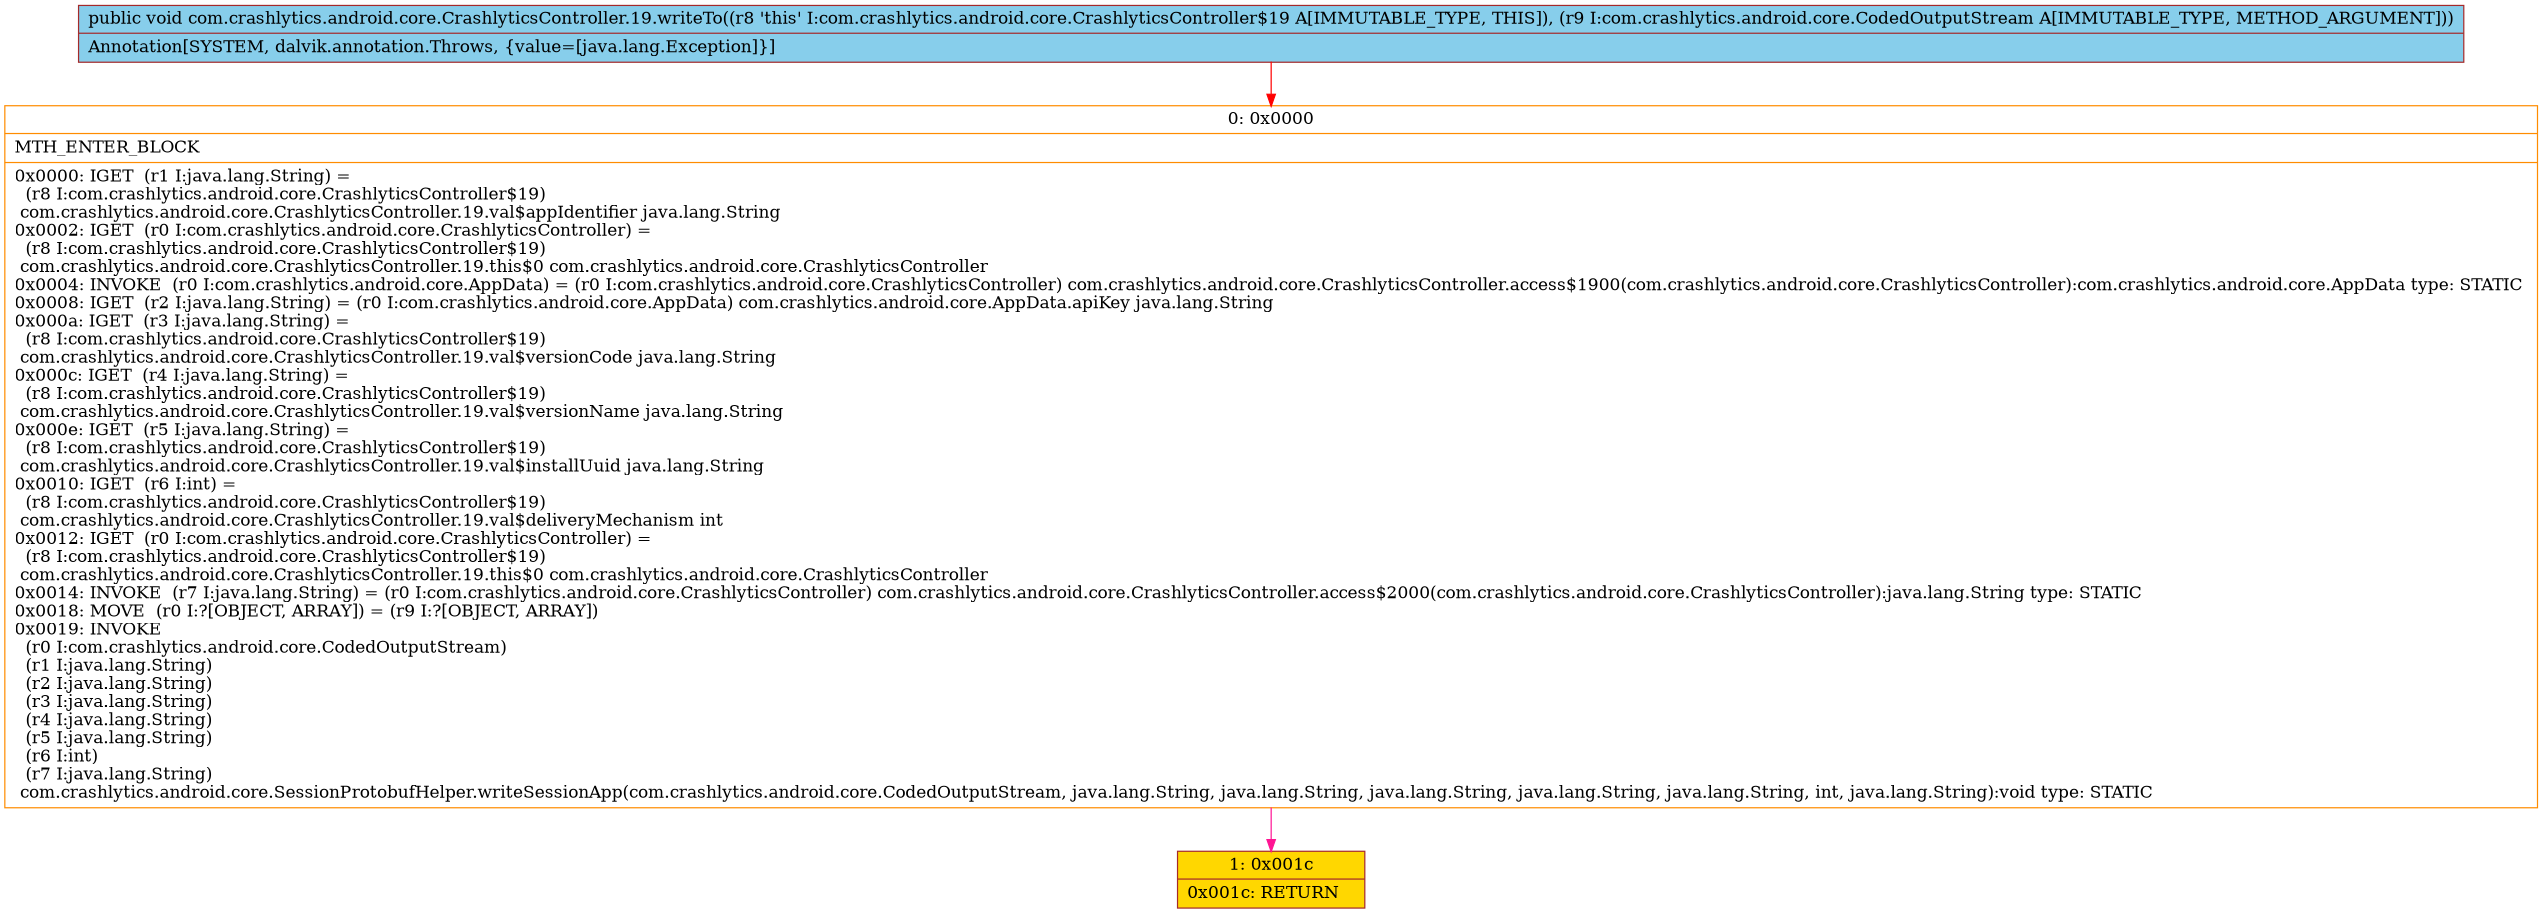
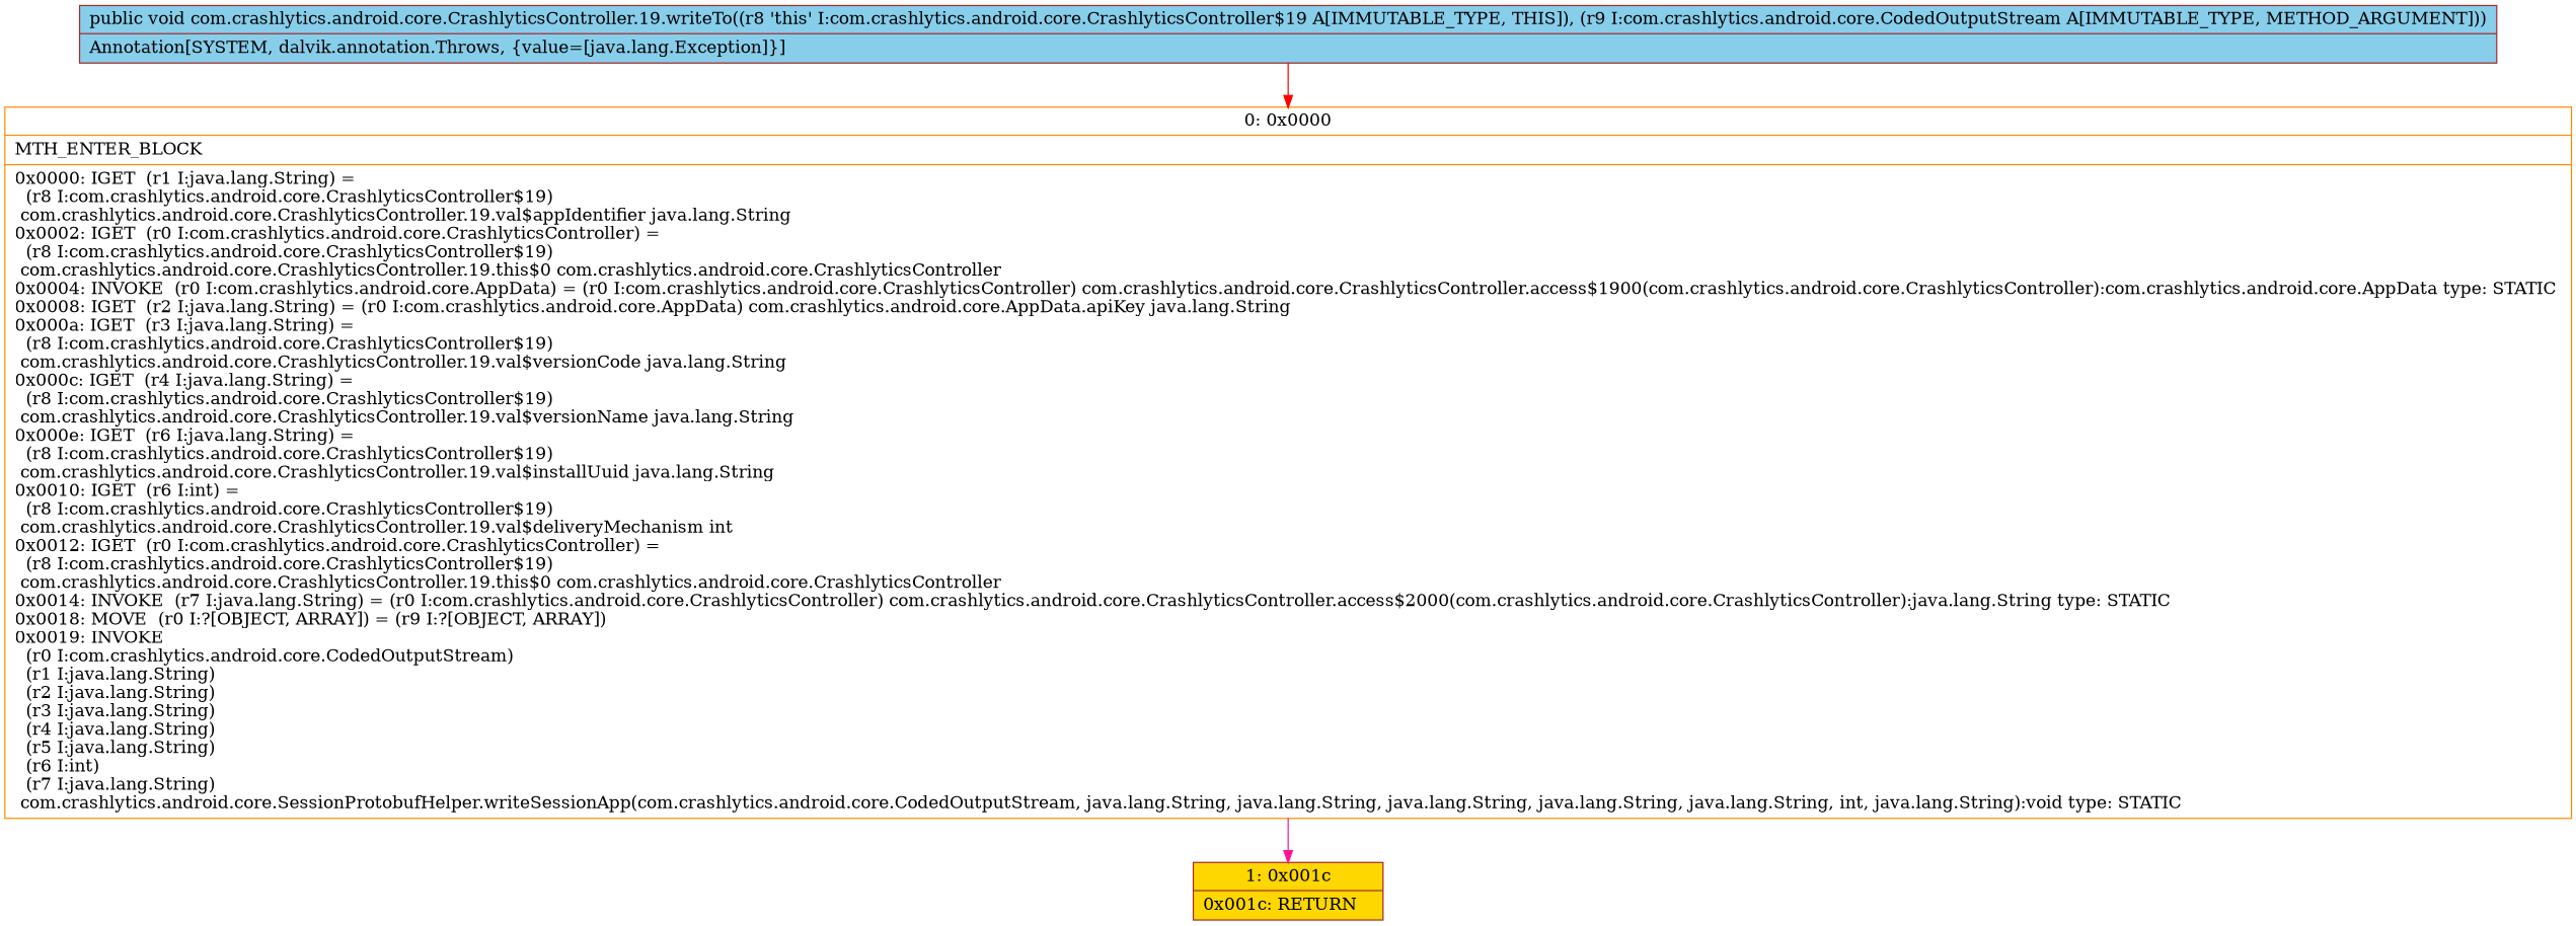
  digraph {
    node [shape=record style=filled color=brown]
-   n1 [label="{0\:\ 0x0000|MTH_ENTER_BLOCK\l|0x0000: IGET  (r1 I:java.lang.String) = \l  (r8 I:com.crashlytics.android.core.CrashlyticsController$19)\l com.crashlytics.android.core.CrashlyticsController.19.val$appIdentifier java.lang.String \l0x0002: IGET  (r0 I:com.crashlytics.android.core.CrashlyticsController) = \l  (r8 I:com.crashlytics.android.core.CrashlyticsController$19)\l com.crashlytics.android.core.CrashlyticsController.19.this$0 com.crashlytics.android.core.CrashlyticsController \l0x0004: INVOKE  (r0 I:com.crashlytics.android.core.AppData) = (r0 I:com.crashlytics.android.core.CrashlyticsController) com.crashlytics.android.core.CrashlyticsController.access$1900(com.crashlytics.android.core.CrashlyticsController):com.crashlytics.android.core.AppData type: STATIC \l0x0008: IGET  (r2 I:java.lang.String) = (r0 I:com.crashlytics.android.core.AppData) com.crashlytics.android.core.AppData.apiKey java.lang.String \l0x000a: IGET  (r3 I:java.lang.String) = \l  (r8 I:com.crashlytics.android.core.CrashlyticsController$19)\l com.crashlytics.android.core.CrashlyticsController.19.val$versionCode java.lang.String \l0x000c: IGET  (r4 I:java.lang.String) = \l  (r8 I:com.crashlytics.android.core.CrashlyticsController$19)\l com.crashlytics.android.core.CrashlyticsController.19.val$versionName java.lang.String \l0x000e: IGET  (r5 I:java.lang.String) = \l  (r8 I:com.crashlytics.android.core.CrashlyticsController$19)\l com.crashlytics.android.core.CrashlyticsController.19.val$installUuid java.lang.String \l0x0010: IGET  (r6 I:int) = \l  (r8 I:com.crashlytics.android.core.CrashlyticsController$19)\l com.crashlytics.android.core.CrashlyticsController.19.val$deliveryMechanism int \l0x0012: IGET  (r0 I:com.crashlytics.android.core.CrashlyticsController) = \l  (r8 I:com.crashlytics.android.core.CrashlyticsController$19)\l com.crashlytics.android.core.CrashlyticsController.19.this$0 com.crashlytics.android.core.CrashlyticsController \l0x0014: INVOKE  (r7 I:java.lang.String) = (r0 I:com.crashlytics.android.core.CrashlyticsController) com.crashlytics.android.core.CrashlyticsController.access$2000(com.crashlytics.android.core.CrashlyticsController):java.lang.String type: STATIC \l0x0018: MOVE  (r0 I:?[OBJECT, ARRAY]) = (r9 I:?[OBJECT, ARRAY]) \l0x0019: INVOKE  \l  (r0 I:com.crashlytics.android.core.CodedOutputStream)\l  (r1 I:java.lang.String)\l  (r2 I:java.lang.String)\l  (r3 I:java.lang.String)\l  (r4 I:java.lang.String)\l  (r5 I:java.lang.String)\l  (r6 I:int)\l  (r7 I:java.lang.String)\l com.crashlytics.android.core.SessionProtobufHelper.writeSessionApp(com.crashlytics.android.core.CodedOutputStream, java.lang.String, java.lang.String, java.lang.String, java.lang.String, java.lang.String, int, java.lang.String):void type: STATIC \l}" fillcolor=white color=darkorange]
+   n1 [label="{0\:\ 0x0000|MTH_ENTER_BLOCK\l|0x0000: IGET  (r1 I:java.lang.String) = \l  (r8 I:com.crashlytics.android.core.CrashlyticsController$19)\l com.crashlytics.android.core.CrashlyticsController.19.val$appIdentifier java.lang.String \l0x0002: IGET  (r0 I:com.crashlytics.android.core.CrashlyticsController) = \l  (r8 I:com.crashlytics.android.core.CrashlyticsController$19)\l com.crashlytics.android.core.CrashlyticsController.19.this$0 com.crashlytics.android.core.CrashlyticsController \l0x0004: INVOKE  (r0 I:com.crashlytics.android.core.AppData) = (r0 I:com.crashlytics.android.core.CrashlyticsController) com.crashlytics.android.core.CrashlyticsController.access$1900(com.crashlytics.android.core.CrashlyticsController):com.crashlytics.android.core.AppData type: STATIC \l0x0008: IGET  (r2 I:java.lang.String) = (r0 I:com.crashlytics.android.core.AppData) com.crashlytics.android.core.AppData.apiKey java.lang.String \l0x000a: IGET  (r3 I:java.lang.String) = \l  (r8 I:com.crashlytics.android.core.CrashlyticsController$19)\l com.crashlytics.android.core.CrashlyticsController.19.val$versionCode java.lang.String \l0x000c: IGET  (r4 I:java.lang.String) = \l  (r8 I:com.crashlytics.android.core.CrashlyticsController$19)\l com.crashlytics.android.core.CrashlyticsController.19.val$versionName java.lang.String \l0x000e: IGET  (r6 I:java.lang.String) = \l  (r8 I:com.crashlytics.android.core.CrashlyticsController$19)\l com.crashlytics.android.core.CrashlyticsController.19.val$installUuid java.lang.String \l0x0010: IGET  (r6 I:int) = \l  (r8 I:com.crashlytics.android.core.CrashlyticsController$19)\l com.crashlytics.android.core.CrashlyticsController.19.val$deliveryMechanism int \l0x0012: IGET  (r0 I:com.crashlytics.android.core.CrashlyticsController) = \l  (r8 I:com.crashlytics.android.core.CrashlyticsController$19)\l com.crashlytics.android.core.CrashlyticsController.19.this$0 com.crashlytics.android.core.CrashlyticsController \l0x0014: INVOKE  (r7 I:java.lang.String) = (r0 I:com.crashlytics.android.core.CrashlyticsController) com.crashlytics.android.core.CrashlyticsController.access$2000(com.crashlytics.android.core.CrashlyticsController):java.lang.String type: STATIC \l0x0018: MOVE  (r0 I:?[OBJECT, ARRAY]) = (r9 I:?[OBJECT, ARRAY]) \l0x0019: INVOKE  \l  (r0 I:com.crashlytics.android.core.CodedOutputStream)\l  (r1 I:java.lang.String)\l  (r2 I:java.lang.String)\l  (r3 I:java.lang.String)\l  (r4 I:java.lang.String)\l  (r5 I:java.lang.String)\l  (r6 I:int)\l  (r7 I:java.lang.String)\l com.crashlytics.android.core.SessionProtobufHelper.writeSessionApp(com.crashlytics.android.core.CodedOutputStream, java.lang.String, java.lang.String, java.lang.String, java.lang.String, java.lang.String, int, java.lang.String):void type: STATIC \l}" fillcolor=white color=darkorange]
    n2 [label="{1\:\ 0x001c|0x001c: RETURN   \l}" fillcolor=gold]
    n3 [label="{public void com.crashlytics.android.core.CrashlyticsController.19.writeTo((r8 'this' I:com.crashlytics.android.core.CrashlyticsController$19 A[IMMUTABLE_TYPE, THIS]), (r9 I:com.crashlytics.android.core.CodedOutputStream A[IMMUTABLE_TYPE, METHOD_ARGUMENT]))  | Annotation[SYSTEM, dalvik.annotation.Throws, \{value=[java.lang.Exception]\}]\l}" fillcolor=skyblue]
    n1 -> n2 [color=deeppink]
    n3 -> n1 [color=red]
  }
